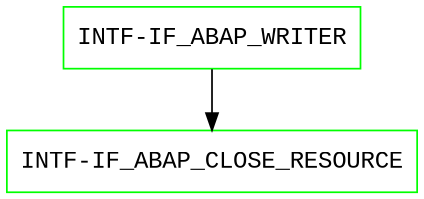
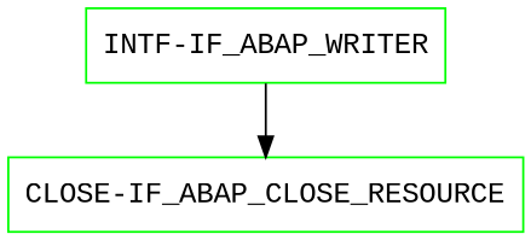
  digraph {
    fontname="Liberation Mono"
    node [color=green shape=box fontname="Liberation Mono"]
    "INTF-IF_ABAP_WRITER"
-   "INTF-IF_ABAP_CLOSE_RESOURCE"
+   "INTF-IF_ABAP_CLOSE_RESOURCE" [label="CLOSE-IF_ABAP_CLOSE_RESOURCE"]
    "INTF-IF_ABAP_WRITER" -> "INTF-IF_ABAP_CLOSE_RESOURCE" [fontname="Liberation Mono"]
  }
